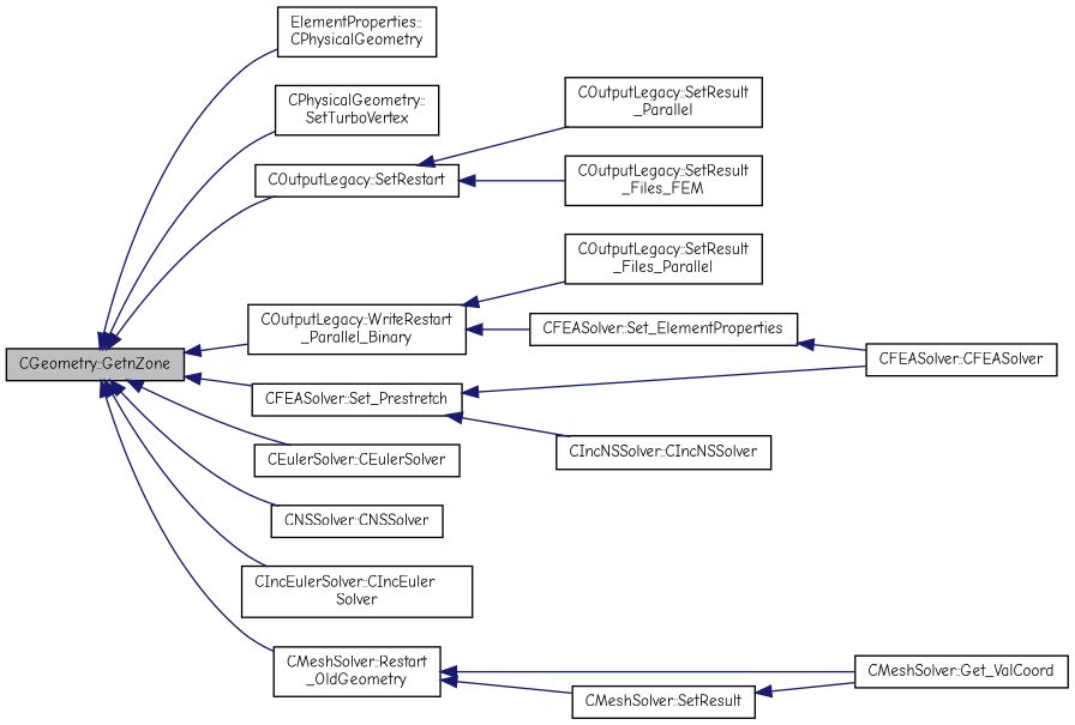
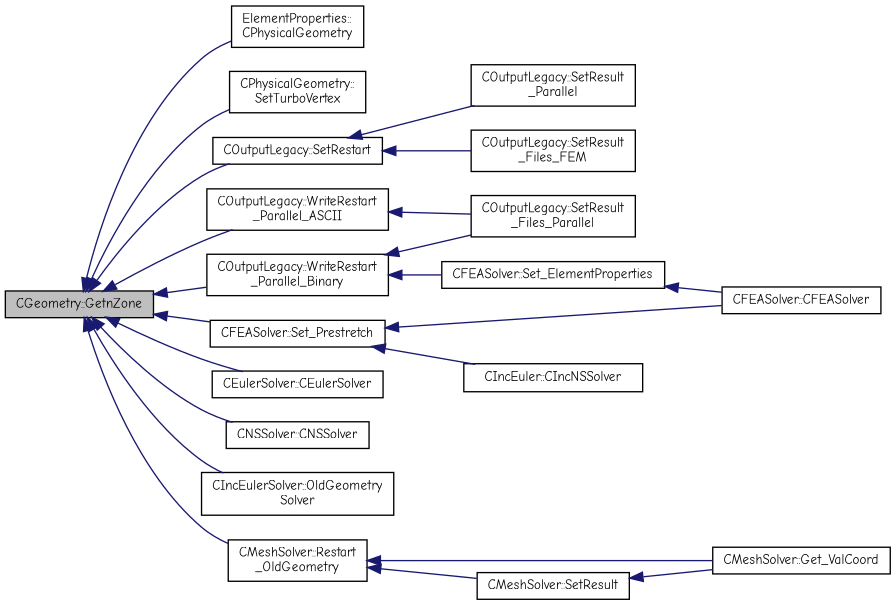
  digraph {
    fontname="Comic Neue"
    rankdir=LR
    node [color=black fillcolor=white fontname="Comic Neue" fontsize=10 shape=record style=filled]
    edge [color=midnightblue dir=back fontname="Comic Neue" fontsize=10 labelfontname=Helvetica labelfontsize=10 style=solid]
    n1 [fillcolor=grey75 fontcolor=black height=0.2 label="CGeometry::GetnZone" width=0.4]
    n2 [height=0.2 label="ElementProperties::\lCPhysicalGeometry" width=0.4]
    n3 [height=0.2 label="CPhysicalGeometry::\lSetTurboVertex" width=0.4]
    n4 [height=0.2 label="COutputLegacy::SetRestart" width=0.4]
+   n5 [height=0.2 label="COutputLegacy::WriteRestart\l_Parallel_ASCII" width=0.4]
    n6 [height=0.2 label="COutputLegacy::WriteRestart\l_Parallel_Binary" width=0.4]
    n7 [height=0.2 label="CFEASolver::Set_Prestretch" width=0.4]
    n8 [height=0.2 label="CEulerSolver::CEulerSolver" width=0.4]
    n9 [height=0.2 label="CNSSolver::CNSSolver" width=0.4]
-   n10 [height=0.2 label="CIncEulerSolver::CIncEuler\lSolver" width=0.4]
+   n10 [height=0.2 label="CIncEulerSolver::OldGeometry\lSolver" width=0.4]
    n11 [height=0.2 label="CMeshSolver::Restart\l_OldGeometry" width=0.4]
    n12 [height=0.2 label="COutputLegacy::SetResult\l_Parallel" width=0.4]
    n13 [height=0.2 label="COutputLegacy::SetResult\l_Files_FEM" width=0.4]
    n14 [height=0.2 label="COutputLegacy::SetResult\l_Files_Parallel" width=0.4]
    n15 [height=0.2 label="CFEASolver::Set_ElementProperties" width=0.4]
    n16 [height=0.2 label="CFEASolver::CFEASolver" width=0.4]
-   n17 [height=0.2 label="CIncNSSolver::CIncNSSolver" width=0.4]
+   n17 [height=0.2 label="CIncEuler::CIncNSSolver" width=0.4]
    n18 [height=0.2 label="CMeshSolver::Get_ValCoord" width=0.4]
    n19 [height=0.2 label="CMeshSolver::SetResult" width=0.4]
    n1 -> n2
    n1 -> n3
    n1 -> n4
+   n1 -> n5
    n1 -> n6
    n1 -> n7
    n1 -> n8
    n1 -> n9
    n1 -> n10
    n1 -> n11
    n4 -> n12
    n4 -> n13
+   n5 -> n14
    n6 -> n14
    n6 -> n15
    n7 -> n16
    n7 -> n17
    n11 -> n18
    n11 -> n19
    n15 -> n16
    n19 -> n18
  }
